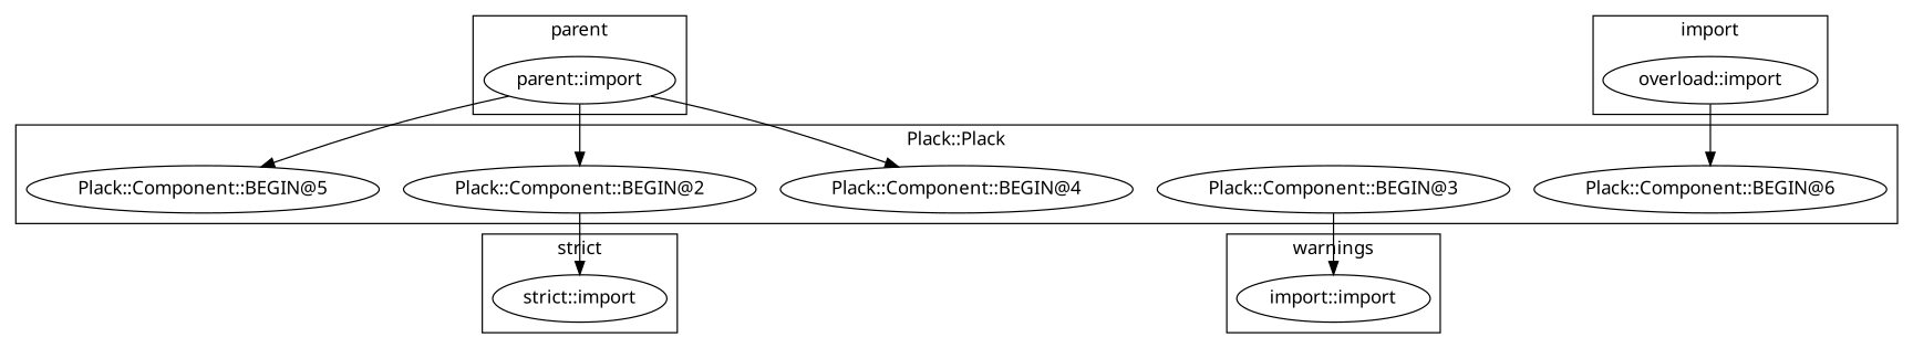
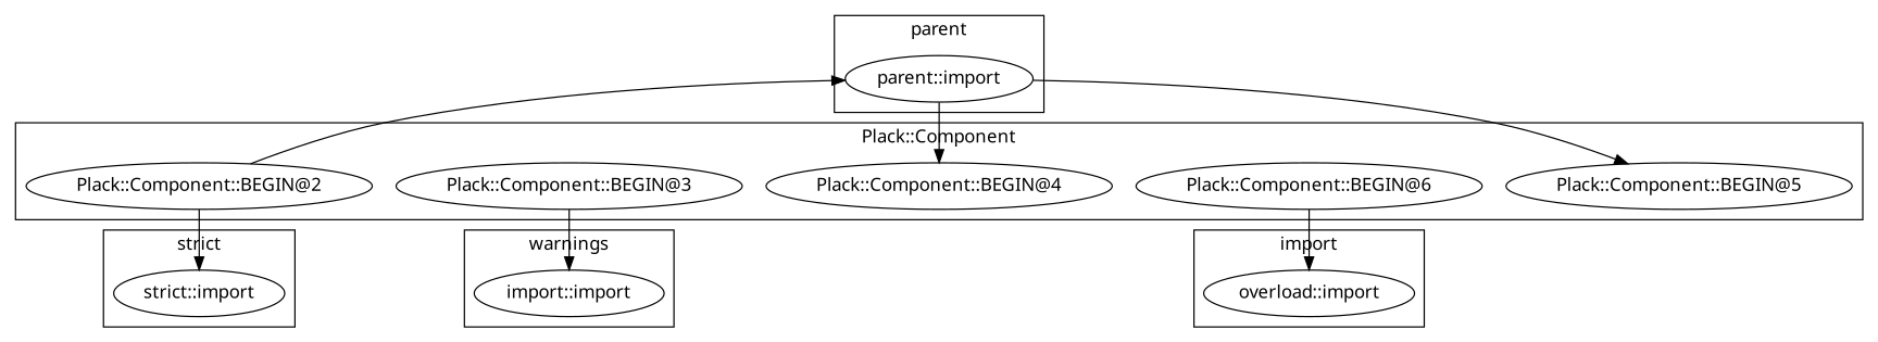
  digraph {
    fontname="Noto Sans"
    node [fontname="Noto Sans"]
    edge [fontname="Noto Sans"]
    "Plack::Component::BEGIN@2"
    "Plack::Component::BEGIN@3"
    "Plack::Component::BEGIN@5"
    "Plack::Component::BEGIN@4"
    "Plack::Component::BEGIN@6"
    n6 [label="import::import"]
    "parent::import"
    "overload::import"
    "strict::import"
    subgraph cluster_1 {
-     label="Plack::Plack"
+     label="Plack::Component"
      "Plack::Component::BEGIN@2"
      "Plack::Component::BEGIN@3"
      "Plack::Component::BEGIN@5"
      "Plack::Component::BEGIN@4"
      "Plack::Component::BEGIN@6"
    }
    subgraph cluster_2 {
      label=warnings
      n6
    }
    subgraph cluster_3 {
      label=parent
      "parent::import"
    }
    subgraph cluster_4 {
      label=import
      "overload::import"
    }
    subgraph cluster_5 {
      label="strict"
      "strict::import"
    }
    "Plack::Component::BEGIN@2" -> "strict::import"
    "Plack::Component::BEGIN@3" -> n6
-   "overload::import" -> "Plack::Component::BEGIN@6"
-   "parent::import" -> "Plack::Component::BEGIN@2"
+   "Plack::Component::BEGIN@6" -> "overload::import"
+   "Plack::Component::BEGIN@2" -> "parent::import"
    "parent::import" -> "Plack::Component::BEGIN@5"
    "parent::import" -> "Plack::Component::BEGIN@4"
  }
